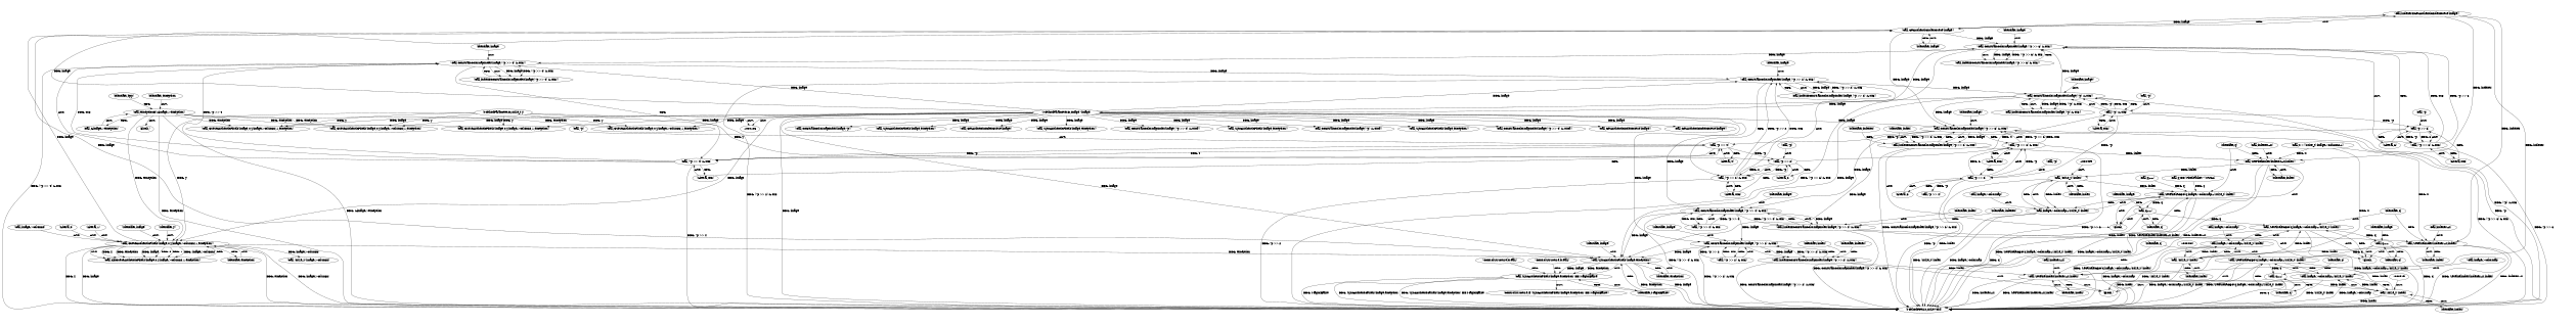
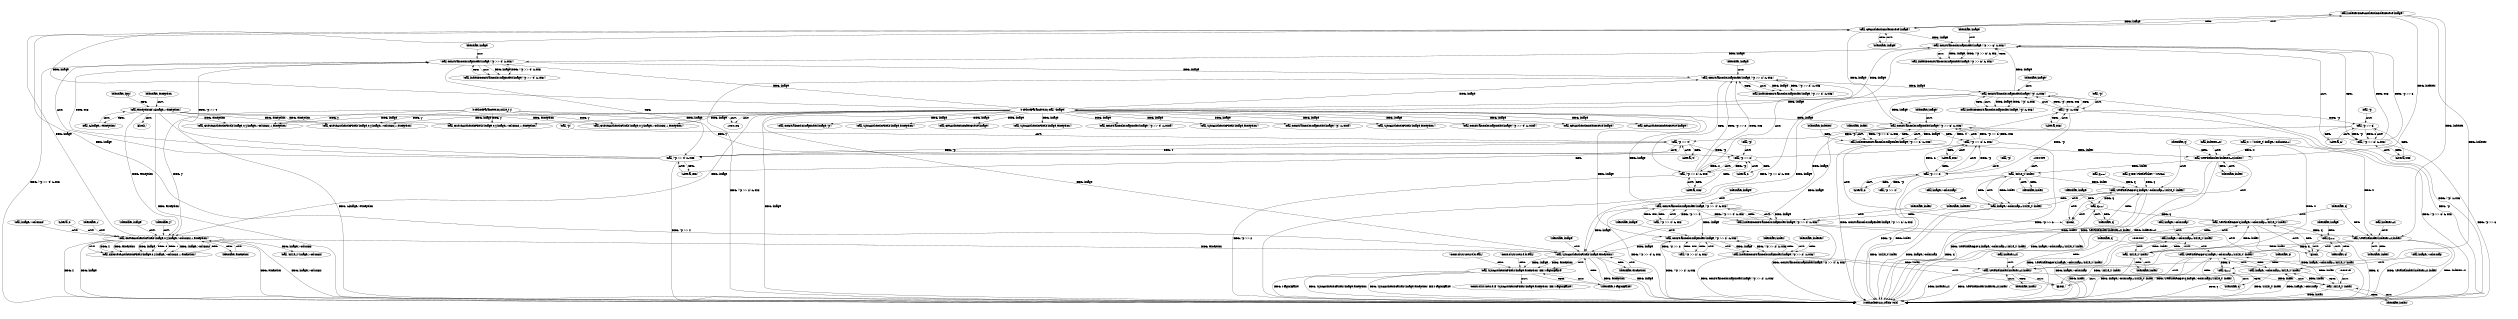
  digraph {
    n1 [label="(Call,ConstrainColormapIndex(image,(*p >> 6) & 0x3))"]
    n2 [label="(Call,(*p >> 6) & 0x3)"]
    n3 [label="(Call,index=ConstrainColormapIndex(image,(*p >> 6) & 0x3))"]
    n4 [label="(Call,ConstrainColormapIndex(image,(*p >> 4) & 0x3))"]
    n5 [label="(Call,SyncAuthenticPixels(image,exception))"]
-   n6 [label="(MethodReturn,ssize void)"]
+   n6 [label="(MethodReturn,static void)"]
    n7 [label="(Literal,0x3)"]
    n8 [label="(Call,SetPixelIndex(indexes+x,index))"]
    n9 [label="(Block,)"]
    n10 [label="(Call,ConstrainColormapIndex(image,(*p >> 2) & 0x3))"]
    n11 [label="(Call,index=ConstrainColormapIndex(image,(*p >> 4) & 0x3))"]
    n12 [label="(Call,(*p >> 4) & 0x3)"]
    n13 [label="(Call,SyncAuthenticPixels(image,exception) == MagickFalse)"]
    n14 [label="(Identifier,exception)"]
    n15 [label="(Call,GetAuthenticIndexQueue(image))"]
    n16 [label="(Call,ConstrainColormapIndex(image,(*p >> 6) & 0x3))"]
    n17 [label="(Call,indexes=GetAuthenticIndexQueue(image))"]
    n18 [label="(Identifier,image)"]
    n19 [label="(Call,ConstrainColormapIndex(image,(*p >> 4) & 0x3))"]
    n20 [label="(Call,(*p >> 6) & 0x3)"]
    n21 [label="(Call,index=ConstrainColormapIndex(image,(*p >> 6) & 0x3))"]
    n22 [label="(Call,SetPixelIndex(indexes+x,index))"]
    n23 [label="(Call,SetPixelIndex(indexes+x,index))"]
    n24 [label="(Call,QueueAuthenticPixels(image,0,y,image->columns,1,exception))"]
    n25 [label="(Identifier,exception)"]
    n26 [label="(Call,(ssize_t) image->columns)"]
    n27 [label="(Call,q=QueueAuthenticPixels(image,0,y,image->columns,1,exception))"]
-   n28 [label="(MethodParameterIn,Image *image)"]
+   n28 [label="(MethodParameterIn,Call *image)"]
    n29 [label="(Call,ConstrainColormapIndex(image,(*p >> 2) & 0x3))"]
    n30 [label="(Call,ConstrainColormapIndex(image,(*p >> 4) & 0x0f))"]
    n31 [label="(Call,QueueAuthenticPixels(image,0,y,image->columns,1,exception))"]
    n32 [label="(Call,QueueAuthenticPixels(image,0,y,image->columns,1,exception))"]
    n33 [label="(Call,GetAuthenticIndexQueue(image))"]
    n34 [label="(Call,GetAuthenticIndexQueue(image))"]
    n35 [label="(Call,ConstrainColormapIndex(image,*p))"]
    n36 [label="(Call,SyncAuthenticPixels(image,exception))"]
    n37 [label="(Call,GetAuthenticIndexQueue(image))"]
    n38 [label="(Call,QueueAuthenticPixels(image,0,y,image->columns,1,exception))"]
    n39 [label="(Call,SyncAuthenticPixels(image,exception))"]
    n40 [label="(Call,ConstrainColormapIndex(image,(*p >> 4) & 0x0f))"]
    n41 [label="(Call,SyncAuthenticPixels(image,exception))"]
    n42 [label="(Call,ConstrainColormapIndex(image,(*p) & 0x0f))"]
    n43 [label="(Call,SyncAuthenticPixels(image,exception))"]
    n44 [label="(Call,QueueAuthenticPixels(image,0,y,image->columns,1,exception))"]
    1000105
    n46 [label="(Call,ConstrainColormapIndex(image,(*p) & 0x3))"]
    n47 [label="(Call,(*p) & 0x3)"]
    n48 [label="(Call,index=ConstrainColormapIndex(image,(*p) & 0x3))"]
    n49 [label="(Call,(*p >> 2) & 0x3)"]
    n50 [label="(Call,index=ConstrainColormapIndex(image,(*p >> 2) & 0x3))"]
    n51 [label="(Call,(*p >> 4) & 0x3)"]
    n52 [label="(Call,index=ConstrainColormapIndex(image,(*p >> 4) & 0x3))"]
    n53 [label="(Call,index=ConstrainColormapIndex(image,(*p >> 2) & 0x3))"]
    n54 [label="(Call,(*p >> 2) & 0x3)"]
    n55 [label="(MethodParameterIn,ssize_t y)"]
    n56 [label="(Call,*p >> 2)"]
    n57 [label="(Call,exception=(&image->exception))"]
    n58 [label="(Call,&image->exception)"]
    n59 [label="(Block,)"]
    n60 [label="(Call,*p >> 6)"]
    n61 [label="(Call,*p >> 6)"]
    n62 [label="(Literal,0x3)"]
    n63 [label="(Literal,0x3)"]
    n64 [label="(Literal,0x3)"]
    n65 [label="(Literal,0x3)"]
    n66 [label="(Call,*p >> 4)"]
    n67 [label="(Literal,6)"]
    n68 [label="(Literal,4)"]
    n69 [label="(Literal,6)"]
    n70 [label="(Call,*p >> 4)"]
    n71 [label="(Literal,2)"]
    n72 [label="(Call,(ssize_t) index)"]
    n73 [label="(Identifier,index)"]
    n74 [label="(Call,SetPixelRGBO(q,image->colormap+(ssize_t) index))"]
    n75 [label="(Call,image->colormap+(ssize_t) index)"]
    n76 [label="(Identifier,index)"]
    n77 [label="(Call,q++)"]
    n78 [label="(Call,SetPixelRGBO(q,image->colormap+(ssize_t) index))"]
    n79 [label="(Identifier,q)"]
    n80 [label="(Call,q++)"]
    n81 [label="(Call,image->colormap+(ssize_t) index)"]
    n82 [label="(Block,)"]
    n83 [label="(Call,SetPixelRGBO(q,image->colormap+(ssize_t) index))"]
    n84 [label="(Identifier,q)"]
    n85 [label="(Call,(ssize_t) index)"]
    n86 [label="(Call,q++)"]
    n87 [label="(Call,image->colormap+(ssize_t) index)"]
    n88 [label="(Block,)"]
    n89 [label="(Identifier,q)"]
    n90 [label="(Call,(ssize_t) index)"]
    n91 [label="(Identifier,index)"]
    n92 [label="(Identifier,index)"]
    n93 [label="(Identifier,index)"]
    n94 [label="(Identifier,index)"]
    n95 [label="(Identifier,MagickFalse)"]
    n96 [label="(ControlStructure,if (SyncAuthenticPixels(image,exception) == MagickFalse))"]
    n97 [label="(Identifier,image)"]
    n98 [label="(Identifier,bpp)"]
    n99 [label="(Call,indexes+x)"]
    n100 [label="(Call,image->columns)"]
    n101 [label="(Identifier,q)"]
    n102 [label="(Literal,0)"]
    n103 [label="(Identifier,exception)"]
    n104 [label="(Identifier,image)"]
    n105 [label="(Identifier,index)"]
    n106 [label="(Call,q++)"]
    n107 [label="(Identifier,image)"]
    n108 [label="(Identifier,index)"]
    n109 [label="(Identifier,index)"]
    n110 [label="(Call,indexes+x)"]
    n111 [label="(Call,x < ((ssize_t) image->columns-1))"]
    n112 [label="(Identifier,p)"]
    n113 [label="(Call,image->colormap)"]
    n114 [label="(Identifier,q)"]
    n115 [label="(Call,*p)"]
    n116 [label="(Identifier,indexes)"]
    n117 [label="(Identifier,image)"]
    n118 [label="(Identifier,image)"]
-   n119 [label="(Literal,1)"]
+   n119 [label="(Identifier,1)"]
    n120 [label="(Identifier,image)"]
    n121 [label="(Identifier,indexes)"]
    n122 [label="(ControlStructure,break;)"]
    n123 [label="(Call,q == (PixelPacket *) NULL)"]
    n124 [label="(Identifier,image)"]
    n125 [label="(Call,*p)"]
    n126 [label="(ControlStructure,break;)"]
    n127 [label="(Call,*p)"]
    n128 [label="(Identifier,q)"]
    n129 [label="(Call,image->colormap)"]
    n130 [label="(Identifier,image)"]
    n131 [label="(Identifier,indexes)"]
    n132 [label="(Call,indexes+x)"]
    n133 [label="(Call,*p)"]
    n134 [label="(Identifier,image)"]
    n135 [label="(Call,image->colormap)"]
    n136 [label="(Call,*p)"]
    n137 [label="(Identifier,image)"]
    n138 [label="(Identifier,image)"]
    n139 [label="(Identifier,y)"]
    1000449
    1000484
    1000519
    n1 -> n2 [label="CFG: "]
    n1 -> n3 [label="AST: "]
    n1 -> n3 [label="DDG: image"]
    n1 -> n3 [label="DDG: (*p >> 6) & 0x3"]
    n1 -> n4 [label="DDG: image"]
    n1 -> n5 [label="DDG: image"]
    n1 -> n6 [label="DDG: (*p >> 6) & 0x3"]
    n2 -> n1 [label="AST: "]
    n2 -> n1 [label="DDG: *p >> 6"]
    n2 -> n1 [label="DDG: 0x3"]
    n2 -> n6 [label="DDG: *p >> 6"]
    n2 -> n7 [label="CFG: "]
    n3 -> n1 [label="CFG: "]
    n3 -> n6 [label="DDG: ConstrainColormapIndex(image,(*p >> 6) & 0x3)"]
    n3 -> n8 [label="DDG: index"]
    n3 -> n9 [label="AST: "]
    n4 -> n5 [label="DDG: image"]
    n4 -> n6 [label="DDG: (*p >> 4) & 0x3"]
    n4 -> n10 [label="DDG: image"]
    n4 -> n11 [label="AST: "]
    n4 -> n11 [label="DDG: image"]
    n4 -> n11 [label="DDG: (*p >> 4) & 0x3"]
    n4 -> n12 [label="CFG: "]
    n5 -> n6 [label="DDG: image"]
    n5 -> n6 [label="DDG: exception"]
    n5 -> n13 [label="AST: "]
    n5 -> n13 [label="DDG: image"]
    n5 -> n13 [label="DDG: exception"]
    n5 -> n14 [label="CFG: "]
    n7 -> n2 [label="AST: "]
    n7 -> n61 [label="CFG: "]
    n8 -> n6 [label="DDG: SetPixelIndex(indexes+x,index)"]
    n8 -> n6 [label="DDG: indexes+x"]
    n8 -> n9 [label="AST: "]
    n8 -> n72 [label="DDG: index"]
    n8 -> n73 [label="CFG: "]
    n10 -> n5 [label="DDG: image"]
    n10 -> n6 [label="DDG: (*p >> 2) & 0x3"]
    n10 -> n53 [label="AST: "]
    n10 -> n53 [label="DDG: image"]
    n10 -> n53 [label="DDG: (*p >> 2) & 0x3"]
    n10 -> n54 [label="CFG: "]
    n11 -> n4 [label="CFG: "]
    n11 -> n6 [label="DDG: ConstrainColormapIndex(image,(*p >> 4) & 0x3)"]
    n11 -> n22 [label="DDG: index"]
    n11 -> n82 [label="AST: "]
    n12 -> n4 [label="AST: "]
    n12 -> n4 [label="DDG: *p >> 4"]
    n12 -> n4 [label="DDG: 0x3"]
    n13 -> n6 [label="DDG: MagickFalse"]
    n13 -> n6 [label="DDG: SyncAuthenticPixels(image,exception) == MagickFalse"]
    n13 -> n6 [label="DDG: SyncAuthenticPixels(image,exception)"]
    n13 -> n95 [label="CFG: "]
    n13 -> n96 [label="AST: "]
    n14 -> n5 [label="AST: "]
    n15 -> n1 [label="DDG: image"]
    n15 -> n5 [label="DDG: image"]
    n15 -> n16 [label="DDG: image"]
    n15 -> n17 [label="AST: "]
    n15 -> n17 [label="DDG: image"]
    n15 -> n18 [label="CFG: "]
    n16 -> n6 [label="DDG: (*p >> 6) & 0x3"]
    n16 -> n19 [label="DDG: image"]
    n16 -> n20 [label="CFG: "]
    n16 -> n21 [label="AST: "]
    n16 -> n21 [label="DDG: image"]
    n16 -> n21 [label="DDG: (*p >> 6) & 0x3"]
    n17 -> n8 [label="DDG: indexes"]
    n17 -> n15 [label="CFG: "]
    n17 -> n22 [label="DDG: indexes"]
    n17 -> n23 [label="DDG: indexes"]
    n18 -> n15 [label="AST: "]
    n19 -> n6 [label="DDG: (*p >> 4) & 0x3"]
    n19 -> n29 [label="DDG: image"]
    n19 -> n51 [label="CFG: "]
    n19 -> n52 [label="AST: "]
    n19 -> n52 [label="DDG: image"]
    n19 -> n52 [label="DDG: (*p >> 4) & 0x3"]
    n20 -> n6 [label="DDG: *p >> 6"]
    n20 -> n16 [label="AST: "]
    n20 -> n16 [label="DDG: *p >> 6"]
    n20 -> n16 [label="DDG: 0x3"]
    n20 -> n65 [label="CFG: "]
    n21 -> n16 [label="CFG: "]
    n22 -> n6 [label="DDG: SetPixelIndex(indexes+x,index)"]
    n22 -> n6 [label="DDG: indexes+x"]
    n22 -> n82 [label="AST: "]
    n22 -> n85 [label="DDG: index"]
    n22 -> n91 [label="CFG: "]
    n23 -> n6 [label="DDG: SetPixelIndex(indexes+x,index)"]
    n23 -> n6 [label="DDG: indexes+x"]
    n23 -> n88 [label="AST: "]
    n23 -> n90 [label="DDG: index"]
    n23 -> n93 [label="CFG: "]
    n24 -> n5 [label="DDG: exception"]
    n24 -> n6 [label="DDG: y"]
    n24 -> n6 [label="DDG: image"]
    n24 -> n6 [label="DDG: exception"]
    n24 -> n6 [label="DDG: image->columns"]
    n24 -> n15 [label="DDG: image"]
    n24 -> n25 [label="CFG: "]
    n24 -> n26 [label="DDG: image->columns"]
    n24 -> n27 [label="AST: "]
    n24 -> n27 [label="DDG: y"]
    n24 -> n27 [label="DDG: exception"]
    n24 -> n27 [label="DDG: image"]
    n24 -> n27 [label="DDG: 0"]
    n24 -> n27 [label="DDG: 1"]
    n24 -> n27 [label="DDG: image->columns"]
    n25 -> n24 [label="AST: "]
    n27 -> n24 [label="CFG: "]
    n28 -> n1 [label="DDG: image"]
    n28 -> n4 [label="DDG: image"]
    n28 -> n5 [label="DDG: image"]
    n28 -> n6 [label="DDG: image"]
    n28 -> n10 [label="DDG: image"]
    n28 -> n15 [label="DDG: image"]
    n28 -> n16 [label="DDG: image"]
    n28 -> n19 [label="DDG: image"]
    n28 -> n24 [label="DDG: image"]
    n28 -> n29 [label="DDG: image"]
    n28 -> n30 [label="DDG: image"]
    n28 -> n31 [label="DDG: image"]
    n28 -> n32 [label="DDG: image"]
    n28 -> n33 [label="DDG: image"]
    n28 -> n34 [label="DDG: image"]
    n28 -> n35 [label="DDG: image"]
    n28 -> n36 [label="DDG: image"]
    n28 -> n37 [label="DDG: image"]
    n28 -> n38 [label="DDG: image"]
    n28 -> n39 [label="DDG: image"]
    n28 -> n40 [label="DDG: image"]
    n28 -> n41 [label="DDG: image"]
    n28 -> n42 [label="DDG: image"]
    n28 -> n43 [label="DDG: image"]
    n28 -> n44 [label="DDG: image"]
    n28 -> 1000105 [label="AST: "]
    n29 -> n6 [label="DDG: (*p >> 2) & 0x3"]
    n29 -> n46 [label="DDG: image"]
    n29 -> n49 [label="CFG: "]
    n29 -> n50 [label="AST: "]
    n29 -> n50 [label="DDG: image"]
    n29 -> n50 [label="DDG: (*p >> 2) & 0x3"]
    n46 -> n1 [label="DDG: image"]
    n46 -> n5 [label="DDG: image"]
    n46 -> n6 [label="DDG: (*p) & 0x3"]
    n46 -> n16 [label="DDG: image"]
    n46 -> n28 [label="DDG: image"]
    n46 -> n47 [label="CFG: "]
    n46 -> n48 [label="AST: "]
    n46 -> n48 [label="DDG: image"]
    n46 -> n48 [label="DDG: (*p) & 0x3"]
    n47 -> n6 [label="DDG: *p"]
    n47 -> n46 [label="AST: "]
    n47 -> n46 [label="DDG: *p"]
    n47 -> n46 [label="DDG: 0x3"]
    n47 -> n60 [label="DDG: *p"]
    n47 -> n61 [label="DDG: *p"]
    n47 -> n62 [label="CFG: "]
    n48 -> n46 [label="CFG: "]
    n49 -> n6 [label="DDG: *p >> 2"]
    n49 -> n29 [label="AST: "]
    n49 -> n29 [label="DDG: *p >> 2"]
    n49 -> n29 [label="DDG: 0x3"]
    n49 -> n63 [label="CFG: "]
    n50 -> n29 [label="CFG: "]
    n51 -> n6 [label="DDG: *p >> 4"]
    n51 -> n19 [label="AST: "]
    n51 -> n19 [label="DDG: *p >> 4"]
    n51 -> n19 [label="DDG: 0x3"]
    n51 -> n64 [label="CFG: "]
    n52 -> n19 [label="CFG: "]
    n53 -> n6 [label="DDG: ConstrainColormapIndex(image,(*p >> 2) & 0x3)"]
    n53 -> n10 [label="CFG: "]
    n53 -> n23 [label="DDG: index"]
    n53 -> n88 [label="AST: "]
    n54 -> n10 [label="AST: "]
    n54 -> n10 [label="DDG: *p >> 2"]
    n54 -> n10 [label="DDG: 0x3"]
    n55 -> n24 [label="DDG: y"]
    n55 -> n31 [label="DDG: y"]
    n55 -> n32 [label="DDG: y"]
    n55 -> n38 [label="DDG: y"]
    n55 -> n44 [label="DDG: y"]
    n55 -> 1000105 [label="AST: "]
    n55 -> n56 [label="DDG: y"]
    n56 -> n47 [label="DDG: 4"]
    n56 -> n49 [label="AST: "]
    n56 -> n49 [label="DDG: *p"]
    n56 -> n49 [label="DDG: 2"]
    n56 -> n71 [label="CFG: "]
    n57 -> n6 [label="DDG: exception"]
    n57 -> n6 [label="DDG: &image->exception"]
    n57 -> n24 [label="DDG: exception"]
    n57 -> n31 [label="DDG: exception"]
    n57 -> n32 [label="DDG: exception"]
    n57 -> n38 [label="DDG: exception"]
    n57 -> n44 [label="DDG: exception"]
    n57 -> n58 [label="CFG: "]
    n57 -> n59 [label="AST: "]
    n58 -> n57 [label="AST: "]
    n60 -> n20 [label="AST: "]
    n60 -> n20 [label="DDG: *p"]
    n60 -> n20 [label="DDG: 6"]
    n60 -> n66 [label="DDG: *p"]
    n60 -> n67 [label="CFG: "]
    n61 -> n2 [label="AST: "]
    n61 -> n2 [label="DDG: *p"]
    n61 -> n2 [label="DDG: 6"]
    n61 -> n6 [label="DDG: *p"]
    n61 -> n69 [label="CFG: "]
    n61 -> n70 [label="DDG: *p"]
    n62 -> n47 [label="AST: "]
    n63 -> n49 [label="AST: "]
    n63 -> n56 [label="CFG: "]
    n64 -> n51 [label="AST: "]
    n64 -> n66 [label="CFG: "]
    n65 -> n20 [label="AST: "]
    n65 -> n60 [label="CFG: "]
    n66 -> n51 [label="AST: "]
    n66 -> n51 [label="DDG: *p"]
    n66 -> n51 [label="DDG: 4"]
    n66 -> n56 [label="DDG: *p"]
    n66 -> n68 [label="CFG: "]
    n67 -> n60 [label="AST: "]
    n68 -> n66 [label="AST: "]
    n69 -> n61 [label="AST: "]
    n71 -> n56 [label="AST: "]
    n72 -> n6 [label="DDG: index"]
    n72 -> n74 [label="DDG: index"]
    n72 -> n75 [label="AST: "]
    n72 -> n75 [label="DDG: index"]
    n72 -> n76 [label="CFG: "]
    n73 -> n8 [label="AST: "]
    n74 -> n6 [label="DDG: SetPixelRGBO(q,image->colormap+(ssize_t) index)"]
    n74 -> n6 [label="DDG: image->colormap+(ssize_t) index"]
    n74 -> n9 [label="AST: "]
    n74 -> n75 [label="CFG: "]
    n74 -> n77 [label="DDG: q"]
    n75 -> n6 [label="DDG: image->colormap"]
    n75 -> n6 [label="DDG: (ssize_t) index"]
    n75 -> n72 [label="CFG: "]
    n75 -> n74 [label="AST: "]
    n76 -> n72 [label="AST: "]
    n77 -> n6 [label="DDG: q"]
    n77 -> n9 [label="AST: "]
    n77 -> n78 [label="DDG: q"]
    n77 -> n79 [label="CFG: "]
    n78 -> n6 [label="DDG: image->colormap+(ssize_t) index"]
    n78 -> n6 [label="DDG: SetPixelRGBO(q,image->colormap+(ssize_t) index)"]
    n78 -> n80 [label="DDG: q"]
    n78 -> n81 [label="CFG: "]
    n78 -> n82 [label="AST: "]
    n79 -> n74 [label="CFG: "]
    n79 -> n77 [label="AST: "]
    n80 -> n6 [label="DDG: q"]
    n80 -> n82 [label="AST: "]
    n80 -> n83 [label="DDG: q"]
    n80 -> n84 [label="CFG: "]
    n81 -> n6 [label="DDG: (ssize_t) index"]
    n81 -> n6 [label="DDG: image->colormap"]
    n81 -> n78 [label="AST: "]
    n81 -> n85 [label="CFG: "]
    n83 -> n6 [label="DDG: image->colormap+(ssize_t) index"]
    n83 -> n6 [label="DDG: SetPixelRGBO(q,image->colormap+(ssize_t) index)"]
    n83 -> n86 [label="DDG: q"]
    n83 -> n87 [label="CFG: "]
    n83 -> n88 [label="AST: "]
    n84 -> n78 [label="CFG: "]
    n84 -> n80 [label="AST: "]
    n85 -> n6 [label="DDG: index"]
    n85 -> n78 [label="DDG: index"]
    n85 -> n81 [label="AST: "]
    n85 -> n81 [label="DDG: index"]
    n85 -> n92 [label="CFG: "]
    n86 -> n6 [label="DDG: q"]
    n86 -> n88 [label="AST: "]
    n86 -> n89 [label="CFG: "]
    n87 -> n6 [label="DDG: (ssize_t) index"]
    n87 -> n6 [label="DDG: image->colormap"]
    n87 -> n83 [label="AST: "]
    n87 -> n90 [label="CFG: "]
    n89 -> n83 [label="CFG: "]
    n89 -> n86 [label="AST: "]
    n90 -> n6 [label="DDG: index"]
    n90 -> n83 [label="DDG: index"]
    n90 -> n87 [label="AST: "]
    n90 -> n87 [label="DDG: index"]
    n90 -> n94 [label="CFG: "]
    n91 -> n22 [label="AST: "]
    n92 -> n85 [label="AST: "]
    n93 -> n23 [label="AST: "]
    n94 -> n90 [label="AST: "]
    n95 -> n5 [label="CFG: "]
    n95 -> n13 [label="AST: "]
    n97 -> n4 [label="AST: "]
    n98 -> n57 [label="CFG: "]
    n99 -> n8 [label="AST: "]
    n100 -> n24 [label="AST: "]
    n101 -> n8 [label="CFG: "]
    n101 -> n74 [label="AST: "]
    n102 -> n24 [label="AST: "]
    n103 -> n57 [label="AST: "]
    n104 -> n29 [label="AST: "]
    n105 -> n11 [label="AST: "]
    n106 -> n74 [label="DDG: q"]
    n107 -> n80 [label="CFG: "]
    n108 -> n53 [label="AST: "]
    n109 -> n3 [label="AST: "]
    n110 -> n22 [label="AST: "]
    n111 -> n8 [label="DDG: x"]
    n111 -> n22 [label="DDG: x"]
    n111 -> n23 [label="DDG: x"]
    n112 -> n86 [label="CFG: "]
    n113 -> n81 [label="AST: "]
    n114 -> n23 [label="CFG: "]
    n114 -> n83 [label="AST: "]
    n115 -> n61 [label="AST: "]
    n116 -> n3 [label="CFG: "]
    n117 -> n19 [label="AST: "]
    n118 -> n10 [label="AST: "]
    n119 -> n24 [label="AST: "]
    n120 -> n46 [label="AST: "]
    n121 -> n11 [label="CFG: "]
    n122 -> n13 [label="CFG: "]
    n123 -> n74 [label="DDG: q"]
    n124 -> n16 [label="AST: "]
    n125 -> n66 [label="AST: "]
    n126 -> n13 [label="CFG: "]
    n127 -> n60 [label="AST: "]
    n128 -> n22 [label="CFG: "]
    n128 -> n78 [label="AST: "]
    n129 -> n75 [label="AST: "]
    n130 -> n24 [label="AST: "]
    n131 -> n53 [label="CFG: "]
    n132 -> n23 [label="AST: "]
    n133 -> n47 [label="AST: "]
    n134 -> n77 [label="CFG: "]
    n135 -> n87 [label="AST: "]
    n136 -> n56 [label="AST: "]
    n137 -> n5 [label="AST: "]
    n138 -> n1 [label="AST: "]
    n139 -> n24 [label="AST: "]
    1000449 -> n72 [label="AST: "]
    1000484 -> n85 [label="AST: "]
    1000519 -> n90 [label="AST: "]
  }
